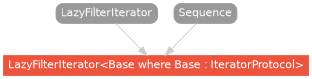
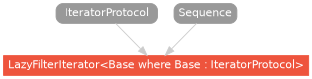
  strict digraph {
    node [color="#999999" fillcolor="#999999" fontcolor=white fontname=Helvetica fontsize=12 margin="0.07,0.05" shape=box style="filled,rounded"]
    edge [color="#cccccc"]
    "LazyFilterIterator<Base where Base : IteratorProtocol>" [color="#ee543d" fillcolor="#ee543d" height=0.3 style=filled]
-   IteratorProtocol [height=0.3 label=LazyFilterIterator]
+   IteratorProtocol [height=0.3]
    Sequence [height=0.3]
    subgraph sub_1 {
      rank=max
      "LazyFilterIterator<Base where Base : IteratorProtocol>"
    }
    IteratorProtocol -> "LazyFilterIterator<Base where Base : IteratorProtocol>"
    Sequence -> "LazyFilterIterator<Base where Base : IteratorProtocol>"
  }
